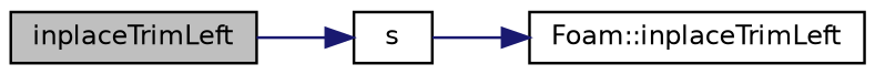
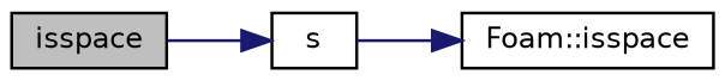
  digraph {
    fontname="DejaVu Sans"
    rankdir=LR
    node [color=black fontname="DejaVu Sans" fontsize=10 shape=record]
    edge [color=midnightblue fontname="DejaVu Sans" fontsize=10 labelfontname=Helvetica labelfontsize=10 style=solid]
-   n1 [fillcolor=grey75 fontcolor=black height=0.2 label=inplaceTrimLeft style=filled width=0.4]
+   n1 [fillcolor=grey75 fontcolor=black height=0.2 label=isspace style=filled width=0.4]
    n2 [height=0.2 label=s width=0.4]
-   n3 [height=0.2 label="Foam::inplaceTrimLeft" width=0.4]
+   n3 [height=0.2 label="Foam::isspace" width=0.4]
    n1 -> n2
    n2 -> n3
  }
